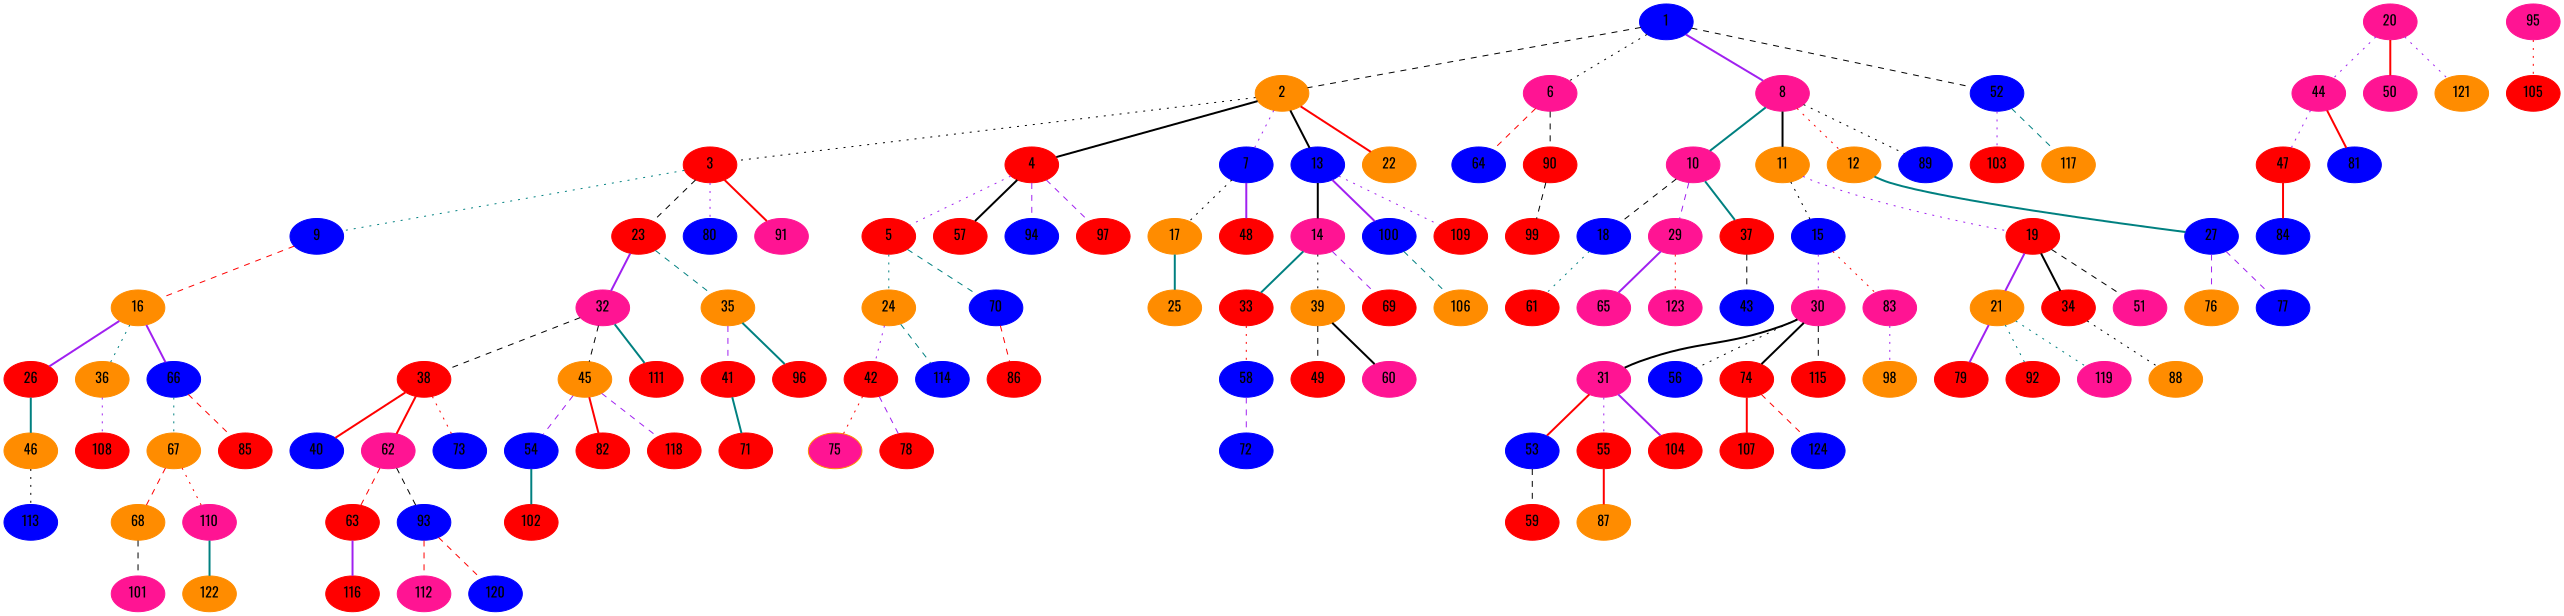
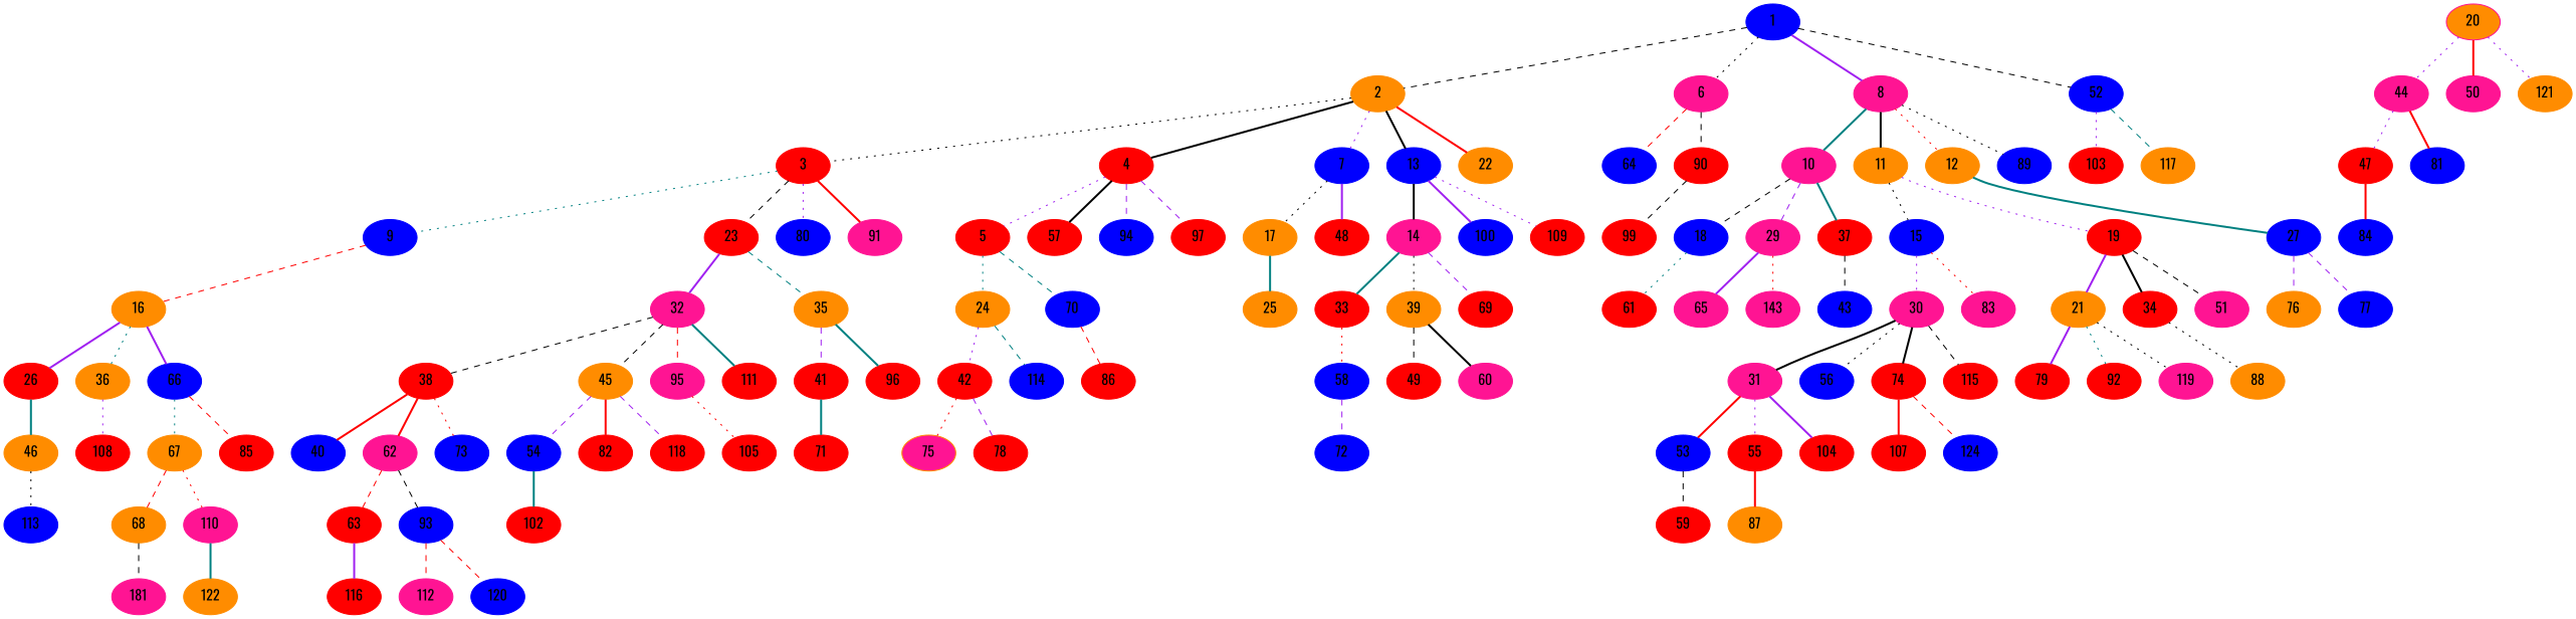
  graph {
    fontname=Oswald
    node [color=red fontname=Oswald style=filled]
    edge [color=purple fontname=Oswald style=bold]
    1 [color=blue]
    2 [color=darkorange]
    6 [color=deeppink]
    8 [color=deeppink]
    52 [color=blue]
    3
    4
    7 [color=blue]
    13 [color=blue]
    22 [color=darkorange]
    64 [color=blue]
    90
    10 [color=deeppink]
    11 [color=darkorange]
    12 [color=darkorange]
    89 [color=blue]
    103
    117 [color=darkorange]
    9 [color=blue]
    23
    80 [color=blue]
    91 [color=deeppink]
    5
    57
    94 [color=blue]
    97
    17 [color=darkorange]
    48
    14 [color=deeppink]
    100 [color=blue]
    109
    16 [color=darkorange]
    32 [color=deeppink]
    35 [color=darkorange]
    24 [color=darkorange]
    70 [color=blue]
    42
    114 [color=blue]
    86
    99
    25 [color=darkorange]
    18 [color=blue]
    29 [color=deeppink]
    37
    15 [color=blue]
    19
    27 [color=blue]
-   20 [color=deeppink]
+   20 [color=deeppink fillcolor=darkorange]
    44 [color=deeppink]
    50 [color=deeppink]
    121 [color=darkorange]
    26
    36 [color=darkorange]
    66 [color=blue]
    61
    65 [color=deeppink]
-   123 [color=deeppink]
+   123 [color=deeppink label=143]
    43 [color=blue]
    30 [color=deeppink]
    83 [color=deeppink]
    21 [color=darkorange]
    34
    51 [color=deeppink]
    76 [color=darkorange]
    77 [color=blue]
    33
    39 [color=darkorange]
    69
-   106 [color=darkorange]
    58 [color=blue]
    49
    60 [color=deeppink]
    31 [color=deeppink]
    56 [color=blue]
    74
    115
-   98 [color=darkorange]
    46 [color=darkorange]
    108
    67 [color=darkorange]
    85
    79
    92
    119 [color=deeppink]
    88 [color=darkorange]
    47
    81 [color=blue]
    38
    45 [color=darkorange]
    95 [color=deeppink]
    111
    41
    96
    75 [color=darkorange fillcolor=deeppink]
    78
    113 [color=blue]
    53 [color=blue]
    55
    104
    107
    124 [color=blue]
    59
    87 [color=darkorange]
    40 [color=blue]
    62 [color=deeppink]
    73 [color=blue]
    54 [color=blue]
    82
    118
    105
    72 [color=blue]
    71
    63
    93 [color=blue]
    84 [color=blue]
    102
    116
    112 [color=deeppink]
    120 [color=blue]
    68 [color=darkorange]
    110 [color=deeppink]
-   101 [color=deeppink]
+   101 [color=deeppink label=181]
    122 [color=darkorange]
    1 -- 2 [color=black style=dashed]
    1 -- 6 [color=black style=dotted]
    1 -- 8
    1 -- 52 [color=black style=dashed]
    2 -- 3 [color=black style=dotted]
    2 -- 4 [color=black]
    2 -- 7 [style=dotted]
    2 -- 13 [color=black]
    2 -- 22 [color=red]
    6 -- 64 [color=red style=dashed]
    6 -- 90 [color=black style=dashed]
    8 -- 10 [color=teal]
    8 -- 11 [color=black]
    8 -- 12 [color=red style=dotted]
    8 -- 89 [color=black style=dotted]
    52 -- 103 [style=dotted]
    52 -- 117 [color=teal style=dashed]
    3 -- 9 [color=teal style=dotted]
    3 -- 23 [color=black style=dashed]
    3 -- 80 [style=dotted]
    3 -- 91 [color=red]
    4 -- 5 [style=dotted]
    4 -- 57 [color=black]
    4 -- 94 [style=dashed]
    4 -- 97 [style=dashed]
    7 -- 17 [color=black style=dotted]
    7 -- 48
    13 -- 14 [color=black]
    13 -- 100
    13 -- 109 [style=dotted]
    90 -- 99 [color=black style=dashed]
    10 -- 18 [color=black style=dashed]
    10 -- 29 [style=dashed]
    10 -- 37 [color=teal]
    11 -- 15 [color=black style=dotted]
    11 -- 19 [style=dotted]
    12 -- 27 [color=teal]
    9 -- 16 [color=red style=dashed]
    23 -- 32
    23 -- 35 [color=teal style=dashed]
    5 -- 24 [color=teal style=dotted]
    5 -- 70 [color=teal style=dashed]
    17 -- 25 [color=teal]
    14 -- 33 [color=teal]
    14 -- 39 [color=black style=dotted]
    14 -- 69 [style=dashed]
-   100 -- 106 [color=teal style=dashed]
    16 -- 26
    16 -- 36 [color=teal style=dotted]
    16 -- 66
    32 -- 38 [color=black style=dashed]
    32 -- 45 [color=black style=dashed]
+   32 -- 95 [color=red style=dashed]
    32 -- 111 [color=teal]
    35 -- 41 [style=dashed]
    35 -- 96 [color=teal]
    24 -- 42 [style=dotted]
    24 -- 114 [color=teal style=dashed]
    70 -- 86 [color=red style=dashed]
    42 -- 75 [color=red style=dotted]
    42 -- 78 [style=dashed]
    18 -- 61 [color=teal style=dotted]
    29 -- 65
    29 -- 123 [color=red style=dotted]
    37 -- 43 [color=black style=dashed]
    15 -- 30 [style=dotted]
    15 -- 83 [color=red style=dotted]
    19 -- 21
    19 -- 34 [color=black]
    19 -- 51 [color=black style=dashed]
    27 -- 76 [style=dashed]
    27 -- 77 [style=dashed]
    20 -- 44 [style=dotted]
    20 -- 50 [color=red]
    20 -- 121 [style=dotted]
    44 -- 47 [style=dotted]
    44 -- 81 [color=red]
    26 -- 46 [color=teal]
    36 -- 108 [style=dotted]
    66 -- 67 [color=teal style=dotted]
    66 -- 85 [color=red style=dashed]
    30 -- 31 [color=black]
    30 -- 56 [color=black style=dotted]
    30 -- 74 [color=black]
    30 -- 115 [color=black style=dashed]
-   83 -- 98 [style=dotted]
    21 -- 79
    21 -- 92 [color=teal style=dotted]
-   21 -- 119 [color=teal style=dotted]
+   21 -- 119 [color=black style=dotted]
    34 -- 88 [color=black style=dotted]
    33 -- 58 [color=red style=dotted]
    39 -- 49 [color=black style=dashed]
    39 -- 60 [color=black]
    58 -- 72 [style=dashed]
    31 -- 53 [color=red]
    31 -- 55 [style=dotted]
    31 -- 104
    74 -- 107 [color=red]
    74 -- 124 [color=red style=dashed]
    46 -- 113 [color=black style=dotted]
    67 -- 68 [color=red style=dashed]
    67 -- 110 [color=red style=dotted]
    47 -- 84 [color=red]
    38 -- 40 [color=red]
    38 -- 62 [color=red]
    38 -- 73 [color=red style=dotted]
    45 -- 54 [style=dashed]
    45 -- 82 [color=red]
    45 -- 118 [style=dashed]
    95 -- 105 [color=red style=dotted]
    41 -- 71 [color=teal]
    53 -- 59 [color=black style=dashed]
    55 -- 87 [color=red]
    62 -- 63 [color=red style=dashed]
    62 -- 93 [color=black style=dashed]
    54 -- 102 [color=teal]
    63 -- 116
    93 -- 112 [color=red style=dashed]
    93 -- 120 [color=red style=dashed]
    68 -- 101 [color=black style=dashed]
    110 -- 122 [color=teal]
  }
